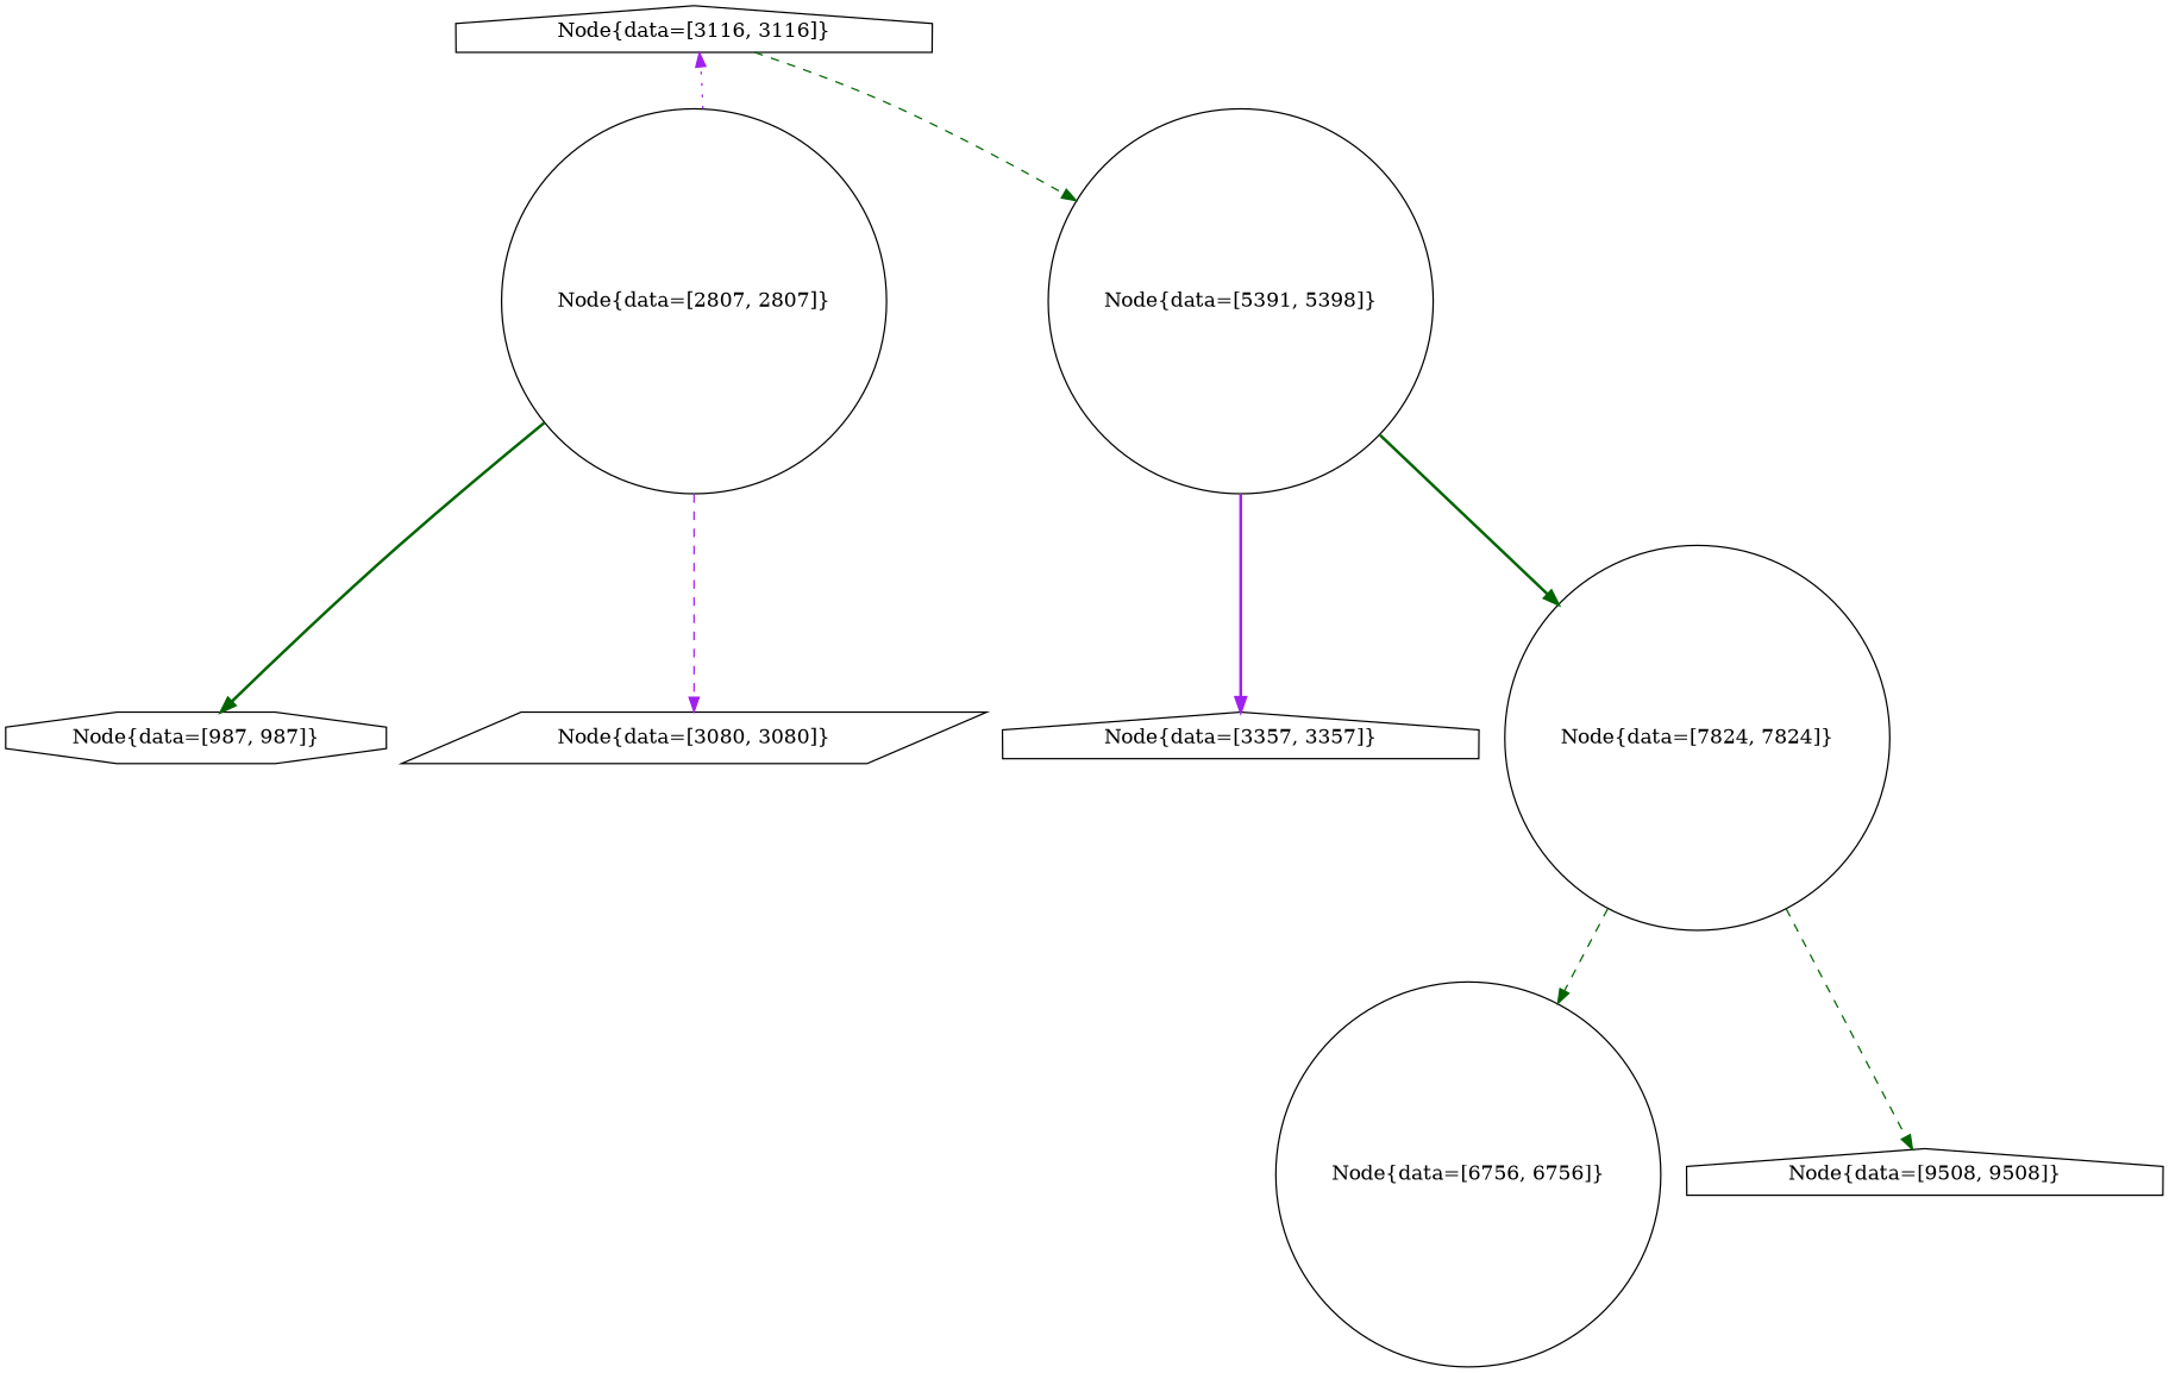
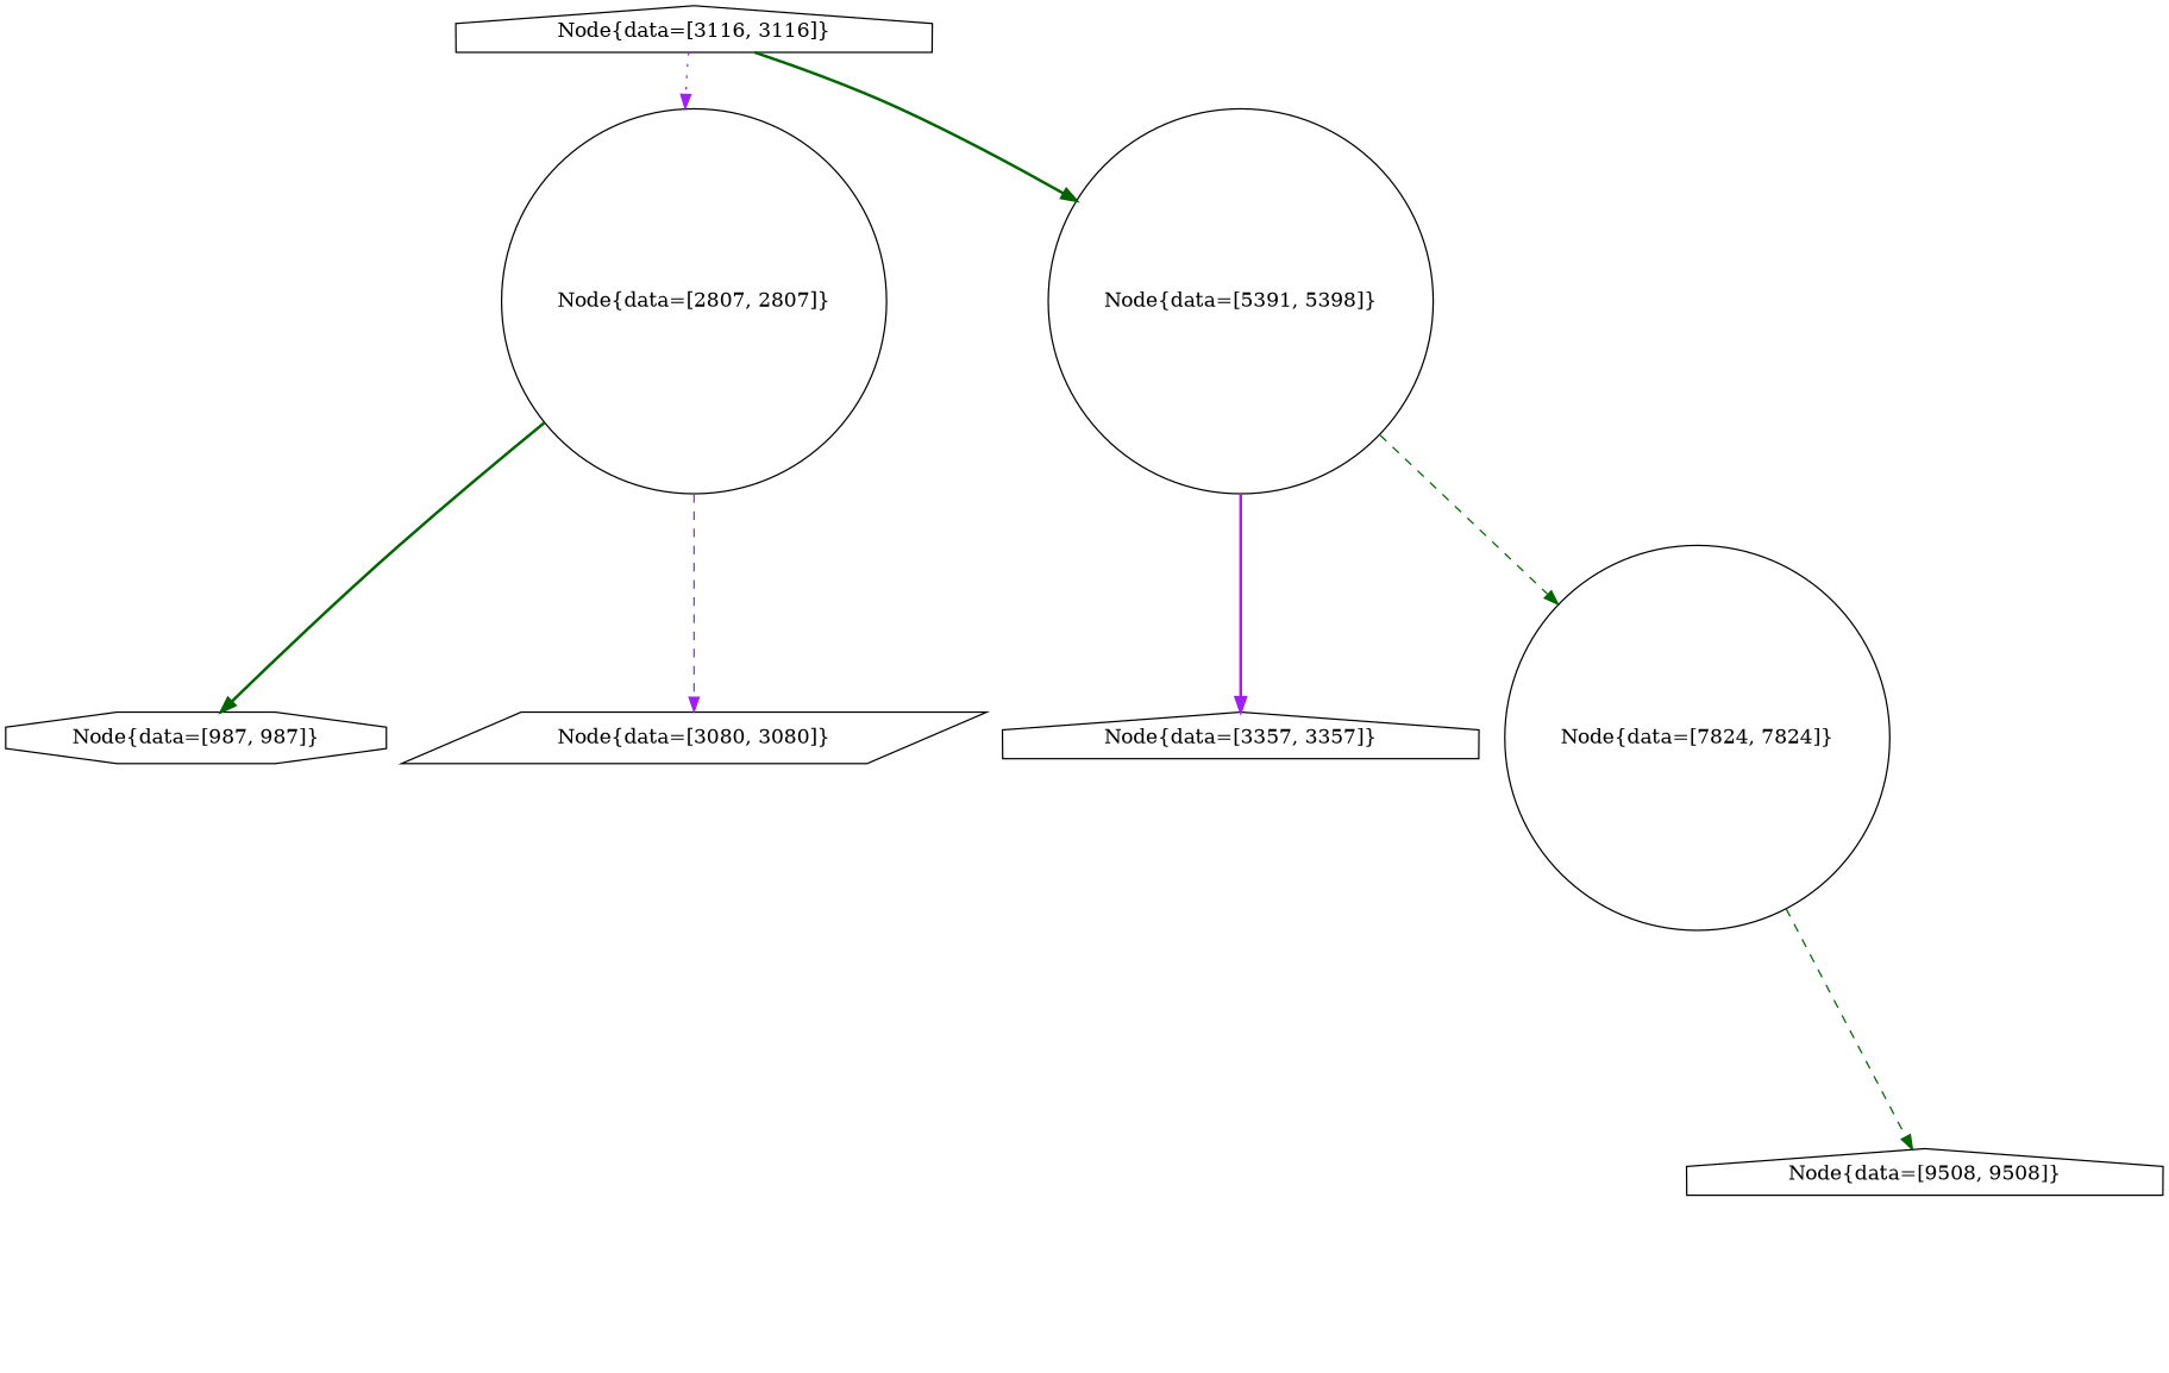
  digraph {
    node [shape=circle]
    edge [color=darkgreen style=dashed]
    n1 [label="Node{data=[3116, 3116]}" shape=house]
    n2 [label="Node{data=[2807, 2807]}"]
    n3 [label="Node{data=[5391, 5398]}"]
    n4 [label="Node{data=[987, 987]}" shape=octagon]
    n5 [label="Node{data=[3080, 3080]}" shape=parallelogram]
    n6 [label="Node{data=[3357, 3357]}" shape=house]
    n7 [label="Node{data=[7824, 7824]}"]
-   n8 [label="Node{data=[6756, 6756]}"]
    n9 [label="Node{data=[9508, 9508]}" shape=house]
-   n2 -> n1 [color=purple style=dotted]
-   n1 -> n3
+   n1 -> n2 [color=purple style=dotted]
+   n1 -> n3 [style=bold]
    n2 -> n4 [style=bold]
    n2 -> n5 [color=purple]
    n3 -> n6 [color=purple style=bold]
-   n3 -> n7 [style=bold]
-   n7 -> n8
+   n3 -> n7
    n7 -> n9
  }
